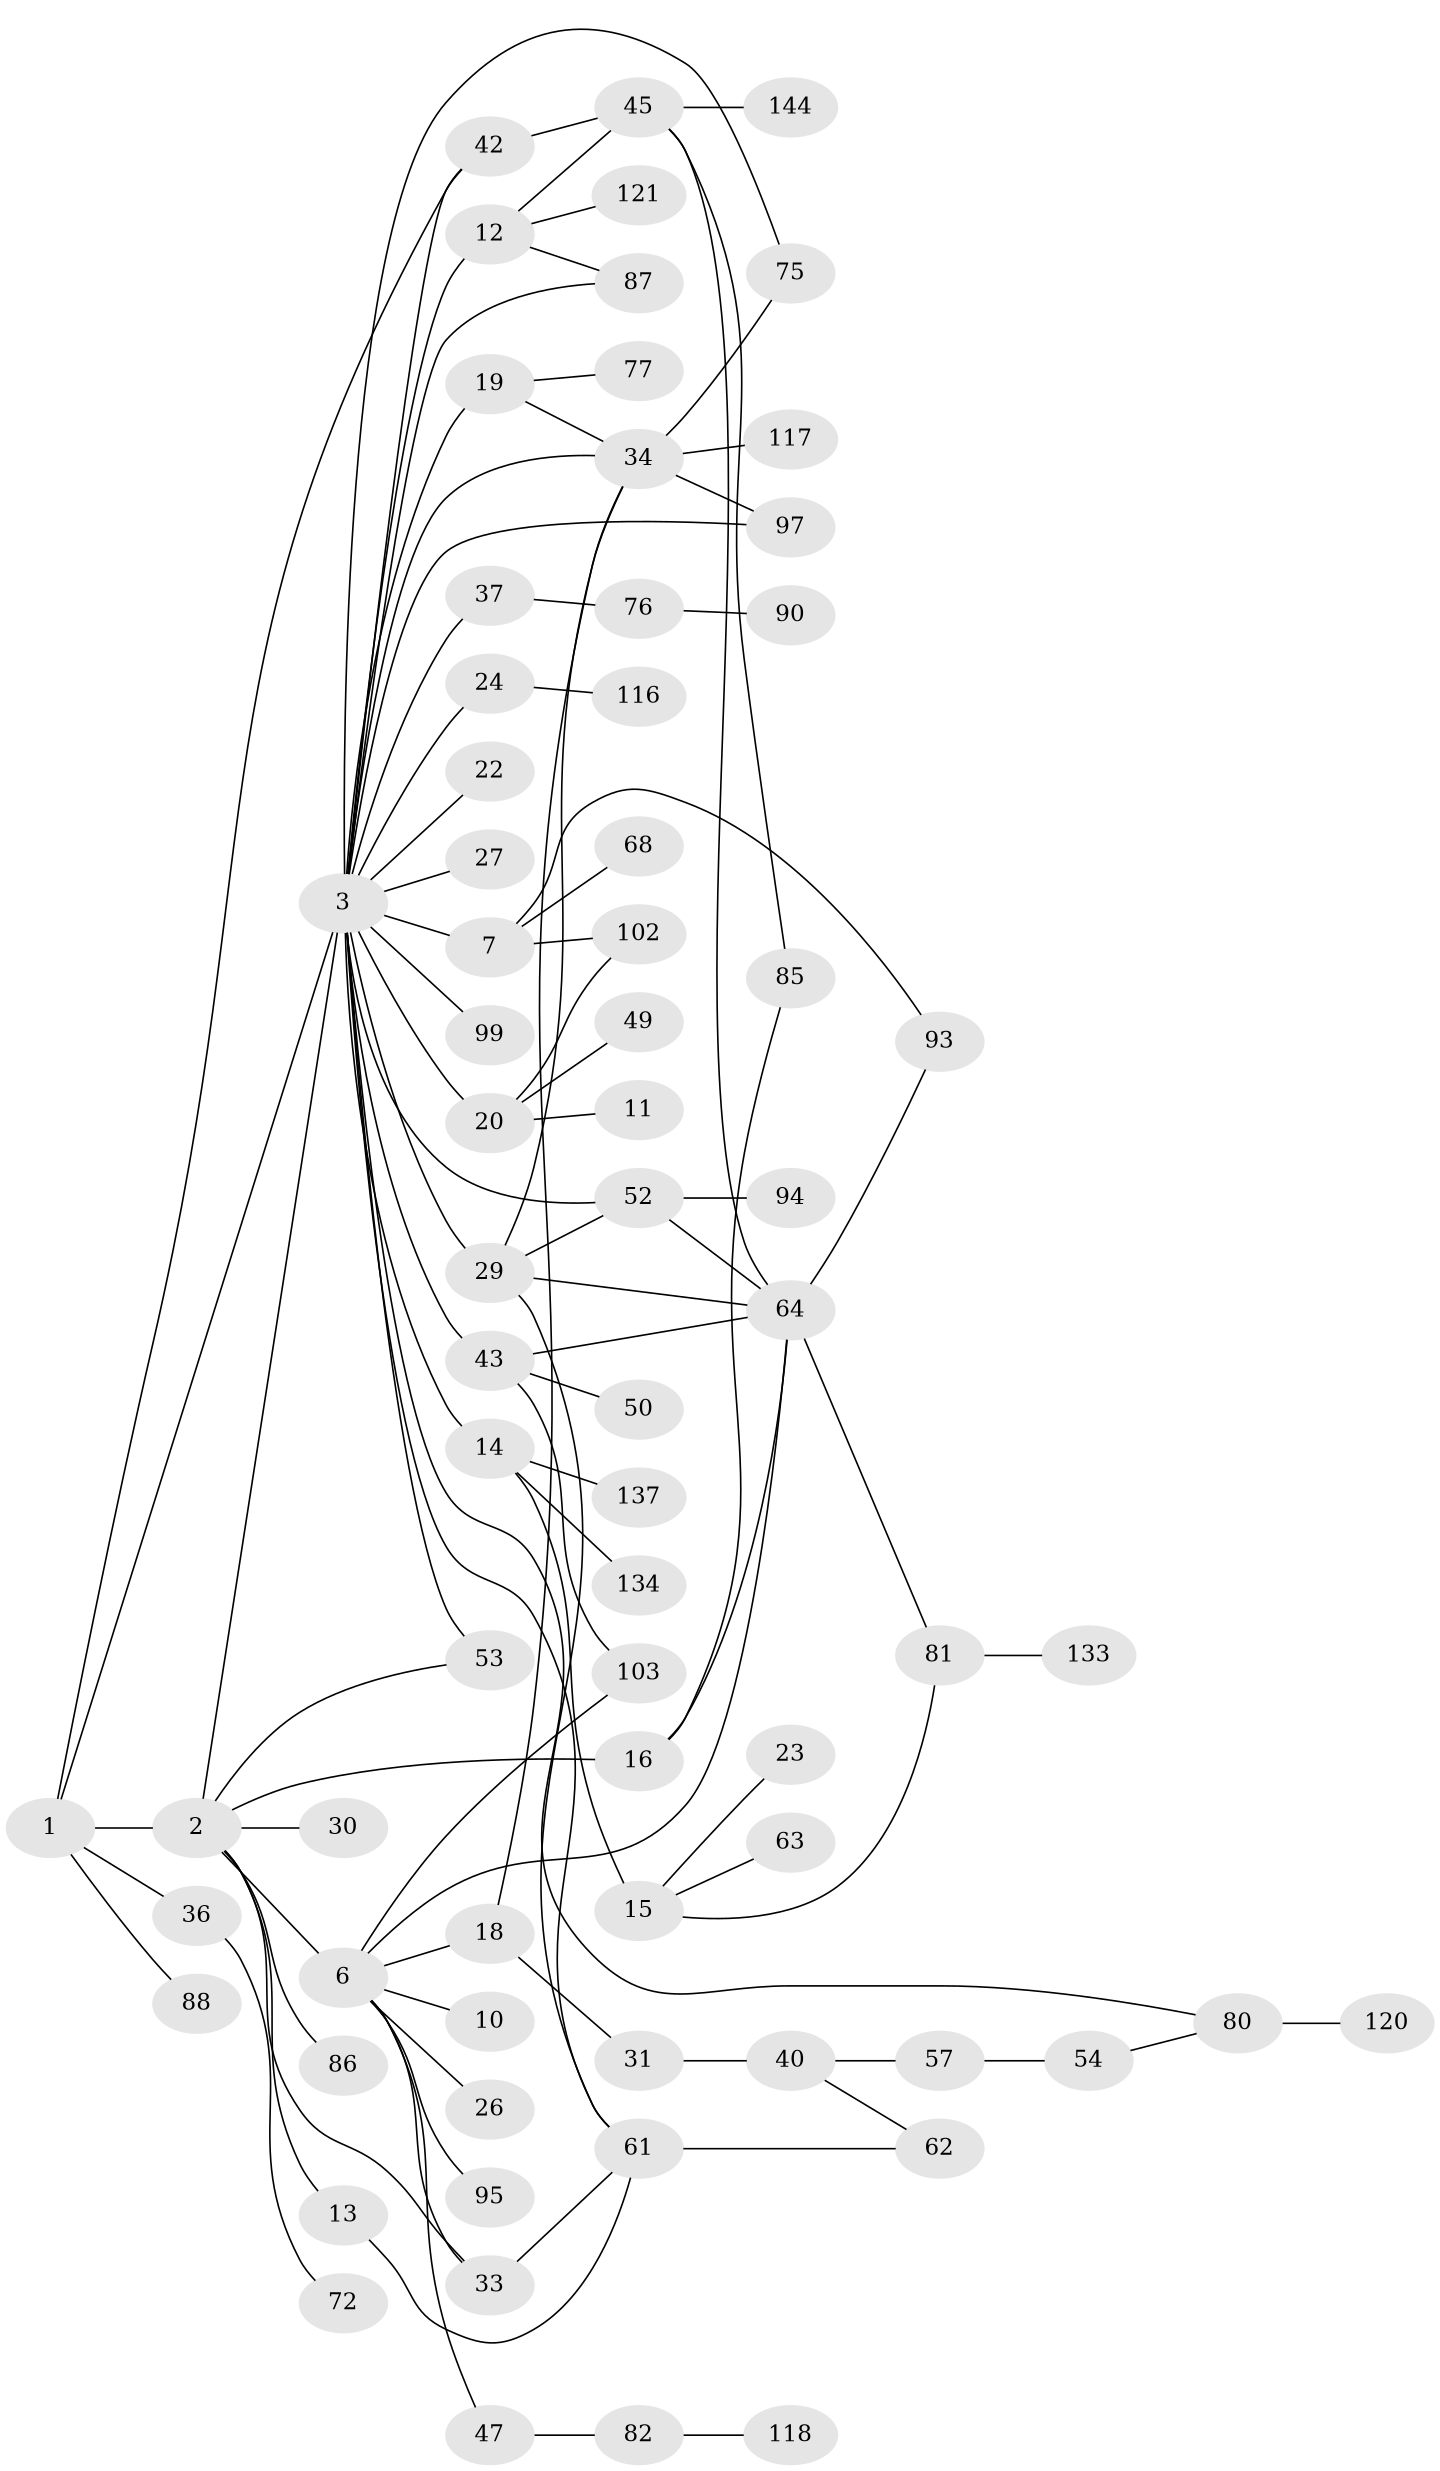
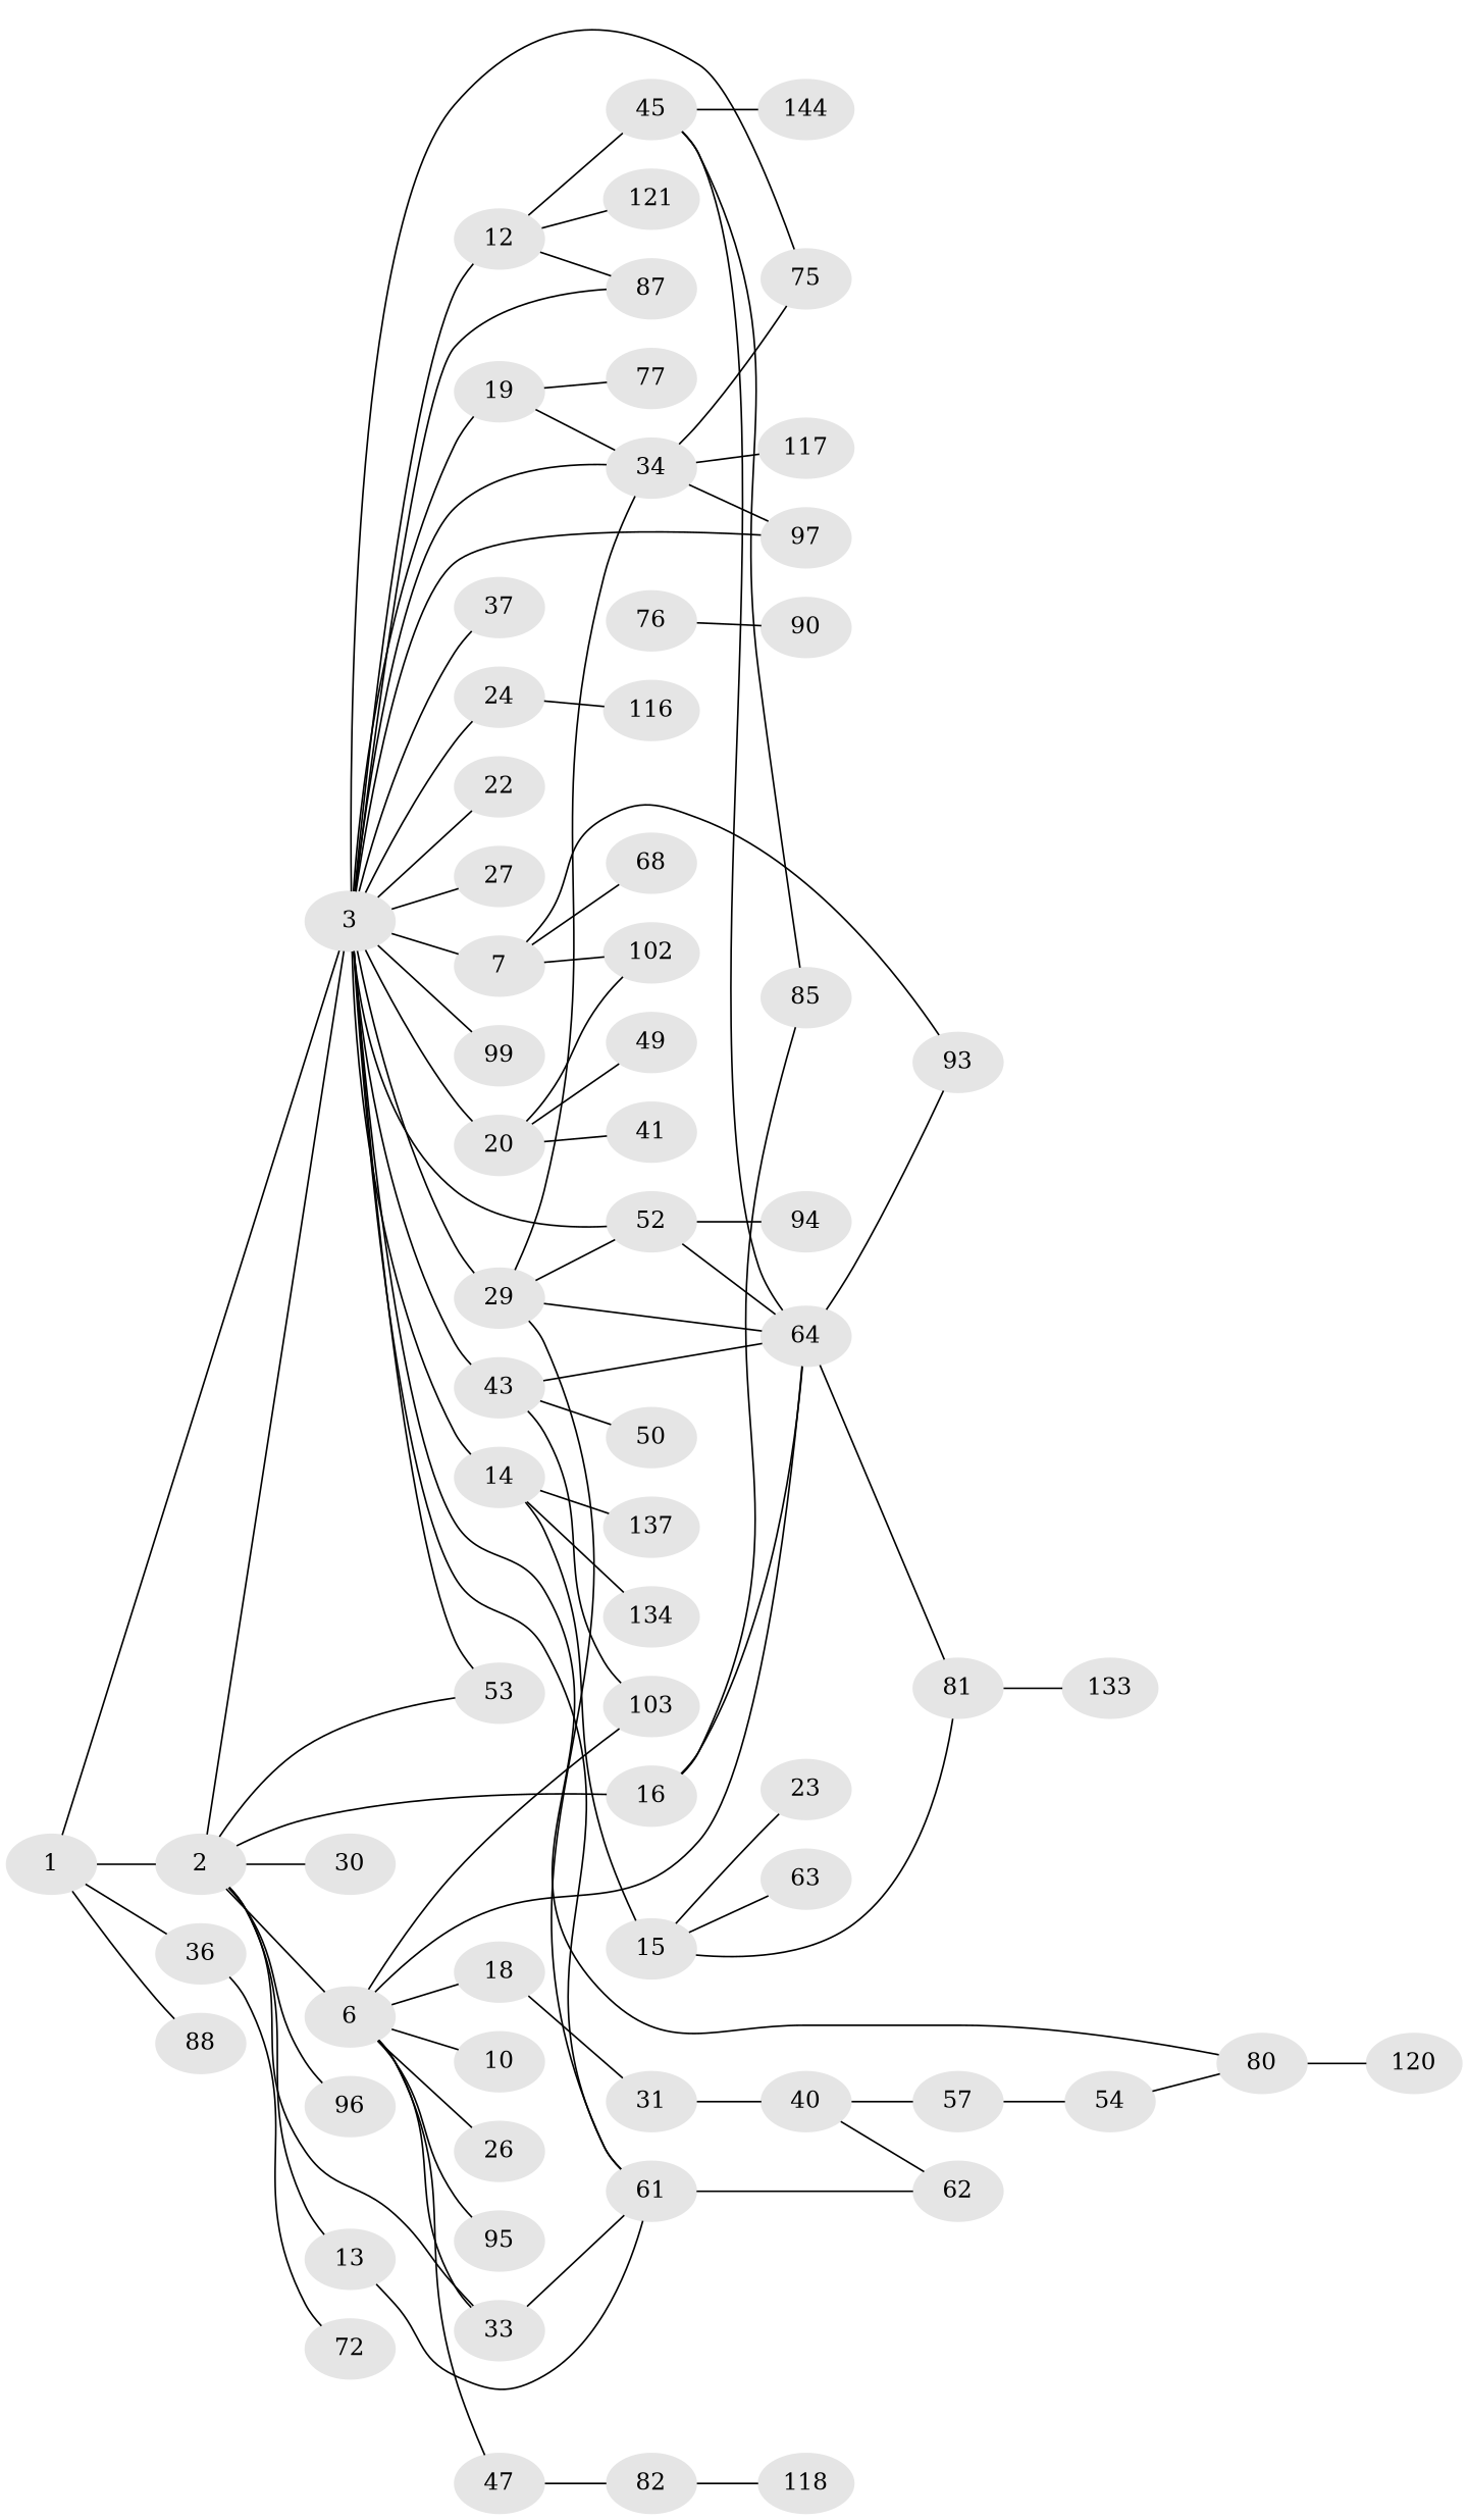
  graph {
    rankdir=LR
    node [color=gray90 style=filled]
    1
    2
    3 [super="+11+4+35+21"]
    36
-   42
    88
    6 [super="+8+9+80+48"]
    13 [super="+130"]
    16 [super="+73+135"]
    30
    33 [super="+65"]
    53 [super="+131"]
-   96 [label=86]
+   96
    7 [super="+59+141"]
    12
    14
    19 [super="+44"]
    20 [super="+39+25+58+123+86"]
    22
    24
    27
    29 [super="+38"]
    34 [super="+138+92+66"]
    37 [super="+46"]
    43
    52 [super="+83"]
    n27 [label=80 super="+106+124+69"]
    61 [super="+78"]
    75 [super="+107"]
    87
    97 [super="+98"]
    99
    72
    45
    10
    18
    26
    47
    64 [super="+67+109"]
    95
    103
    85 [super="+122"]
    68
    93 [super="+129"]
    102
    121
    15 [super="+142+70+17+79"]
    134
    137
    77 [super="+91"]
-   41 [label=11]
+   41
    49
    116 [super="+132+125"]
    117
    76
    50
    94
    n58 [label=120]
    62 [super="+74+112"]
    31
    n61 [label=82 super="+100"]
    81 [super="+105"]
    144
    23
    63
    133
    40
    n68 [label=57]
    90
    54
    118
    1 -- 2
    1 -- 3
    1 -- 36
-   1 -- 42
    1 -- 88
    2 -- 3
    2 -- 6
    2 -- 13
    2 -- 16
    2 -- 30
    2 -- 33
    2 -- 53
    2 -- 96
-   3 -- 42
    3 -- 53
    3 -- 7
    3 -- 12
    3 -- 14
    3 -- 19
    3 -- 20
    3 -- 22
    3 -- 24
    3 -- 27
    3 -- 29
    3 -- 34 [weight=2]
    3 -- 37
    3 -- 43
    3 -- 52
    3 -- n27
    3 -- 61
    3 -- 75
    3 -- 87
    3 -- 97
    3 -- 99
    36 -- 72
-   42 -- 45
    6 -- 33
    6 -- 10
    6 -- 18
    6 -- 26
    6 -- 47 [weight=2]
    6 -- 64
    6 -- 95
    6 -- 103
    13 -- 61
    16 -- 64
    16 -- 85
    33 -- 61
    7 -- 68
    7 -- 93
    7 -- 102
    12 -- 87
    12 -- 45
    12 -- 121
    14 -- 15
    14 -- 134
    14 -- 137
    19 -- 34
    19 -- 77
    20 -- 102
    20 -- 41
    20 -- 49
    24 -- 116
    29 -- 34
    29 -- 52
    29 -- 61
    29 -- 64
    34 -- 75
    34 -- 97
    34 -- 117
-   37 -- 76
    43 -- 64
    43 -- 103
    43 -- 50
    52 -- 64
    52 -- 94
    n27 -- n58
    61 -- 62
    45 -- 64
    45 -- 85
    45 -- 144
-   18 -- 34
    18 -- 31
    47 -- n61
    64 -- 93
    64 -- 81
    15 -- 81
    15 -- 23
    15 -- 63
    76 -- 90
    31 -- 40
    n61 -- 118
    81 -- 133
    40 -- 62
    40 -- n68
    n68 -- 54
    54 -- n27
  }
